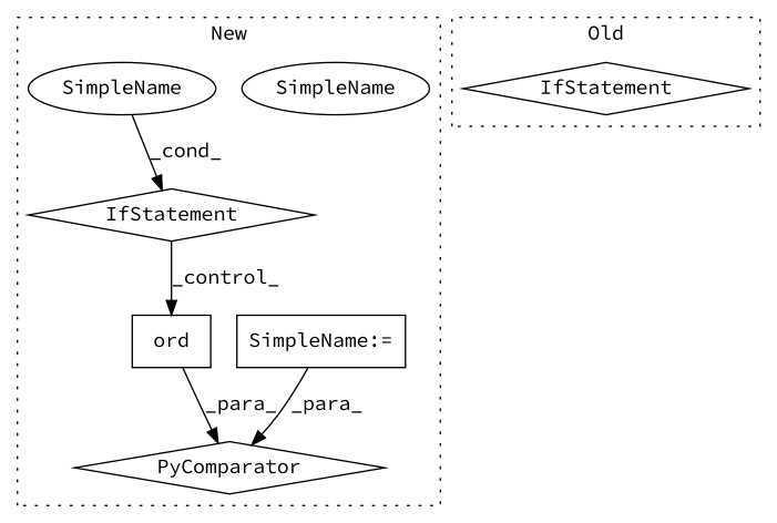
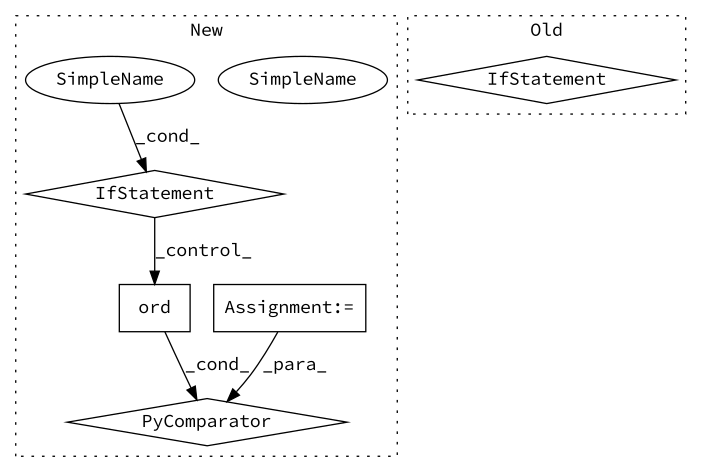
  digraph {
    fontname="Source Code Pro"
    node [a=25 fontname="Source Code Pro" l=34 s=2263 shape=diamond]
    edge [fontname="Source Code Pro"]
    n1 [a=32 l="4,1" label=ord s="2187,2192" shape=box]
    n2 [label=IfStatement]
    n3 [a=42 l=5 label=SimpleName s=2292 shape=ellipse]
    n4 [a=113 label=PyComparator]
-   n5 [a=7 label="SimpleName:=" shape=box]
+   n5 [a=7 label="Assignment:=" shape=box]
    n6 [a=42 l=5 label=SimpleName s=2292 shape=ellipse]
    n7 [l="4,2" label=IfStatement s="2204,2226"]
    subgraph cluster_1 {
      label=New
      style=dotted
      n1
      n2
      n3
      n4
      n5
      n6
    }
    subgraph cluster_2 {
      label=Old
      style=dotted
      n7
    }
-   n1 -> n4 [label=_para_]
+   n1 -> n4 [label=_cond_]
    n2 -> n1 [label=_control_]
    n5 -> n4 [label=_para_]
    n6 -> n2 [label=_cond_]
  }
